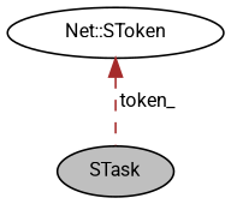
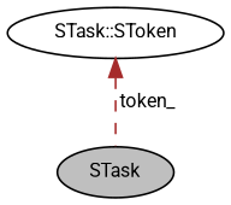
  digraph {
    fontname=Roboto
    node [color=black fontname=Roboto fontsize=10 shape=ellipse style=filled]
    n1 [fillcolor=grey75 fontcolor=black height=0.2 label=STask width=0.4]
-   n2 [fillcolor=white height=0.2 label="Net::SToken" width=0.4]
+   n2 [fillcolor=white height=0.2 label="STask::SToken" width=0.4]
    n2 -> n1 [color=brown dir=back fontname=Roboto fontsize=10 label=" token_" labelfontname=Helvetica labelfontsize=10 style=dashed]
  }
